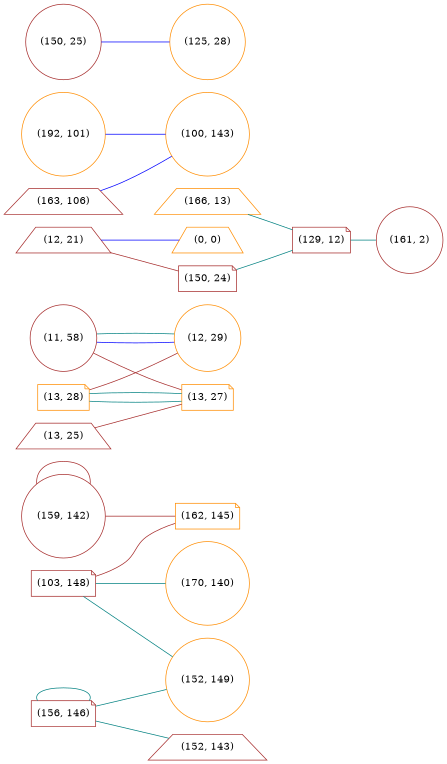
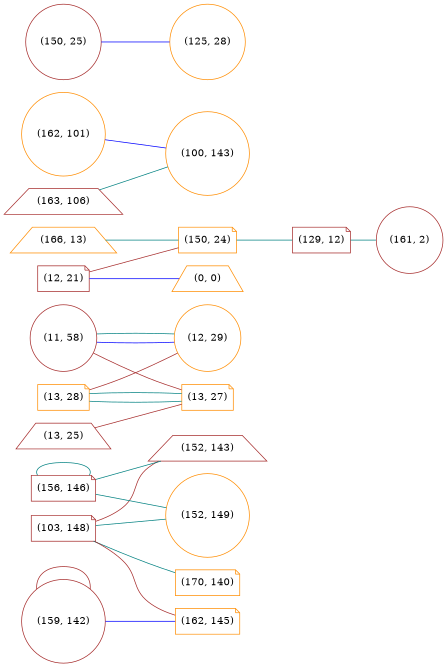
  graph {
    rankdir=LR
    node [color=brown shape=circle]
    edge [color=teal weight=3]
    "(103, 148)" [shape=note]
    "(152, 143)" [shape=trapezium]
-   "(170, 140)" [color=darkorange]
+   "(170, 140)" [color=darkorange shape=note]
    "(152, 149)" [color=darkorange]
    "(162, 145)" [color=darkorange shape=note]
    "(156, 146)" [shape=note]
    "(159, 142)"
    n8 [label="(11, 58)"]
    "(12, 29)" [color=darkorange]
    "(13, 27)" [color=darkorange shape=note]
    "(166, 13)" [color=darkorange shape=trapezium]
    "(129, 12)" [shape=note]
    n13 [label="(161, 2)"]
-   "(162, 101)" [color=darkorange label="(192, 101)"]
+   "(162, 101)" [color=darkorange]
    "(100, 143)" [color=darkorange]
    "(13, 25)" [shape=trapezium]
    "(163, 106)" [shape=trapezium]
-   "(12, 21)" [shape=trapezium]
+   "(12, 21)" [shape=note]
    "(0, 0)" [color=darkorange shape=trapezium]
-   "(150, 24)" [shape=note]
+   "(150, 24)" [color=darkorange shape=note]
    "(125, 28)" [color=darkorange]
    "(150, 25)"
    "(13, 28)" [color=darkorange shape=note]
+   "(103, 148)" -- "(152, 143)" [color=brown]
    "(103, 148)" -- "(170, 140)"
    "(103, 148)" -- "(152, 149)"
    "(103, 148)" -- "(162, 145)" [color=brown]
    "(156, 146)" -- "(152, 143)" [weight=1]
    "(156, 146)" -- "(152, 149)" [weight=1]
    "(156, 146)" -- "(156, 146)" [weight=2]
-   "(159, 142)" -- "(162, 145)" [color=brown weight=1]
+   "(159, 142)" -- "(162, 145)" [color=blue weight=1]
    "(159, 142)" -- "(159, 142)" [color=brown weight=2]
    n8 -- "(12, 29)" [color=blue weight=1]
    n8 -- "(12, 29)" [weight=1]
    n8 -- "(13, 27)" [color=brown weight=1]
-   "(166, 13)" -- "(129, 12)"
+   "(166, 13)" -- "(150, 24)"
    "(129, 12)" -- n13
    "(162, 101)" -- "(100, 143)" [color=blue]
    "(13, 25)" -- "(13, 27)" [color=brown weight=1]
-   "(163, 106)" -- "(100, 143)" [color=blue]
+   "(163, 106)" -- "(100, 143)"
    "(12, 21)" -- "(0, 0)" [color=blue weight=4]
    "(12, 21)" -- "(150, 24)" [color=brown]
    "(150, 24)" -- "(129, 12)"
    "(150, 25)" -- "(125, 28)" [color=blue]
    "(13, 28)" -- "(12, 29)" [color=brown weight=1]
    "(13, 28)" -- "(13, 27)" [weight=1]
    "(13, 28)" -- "(13, 27)" [weight=1]
  }
